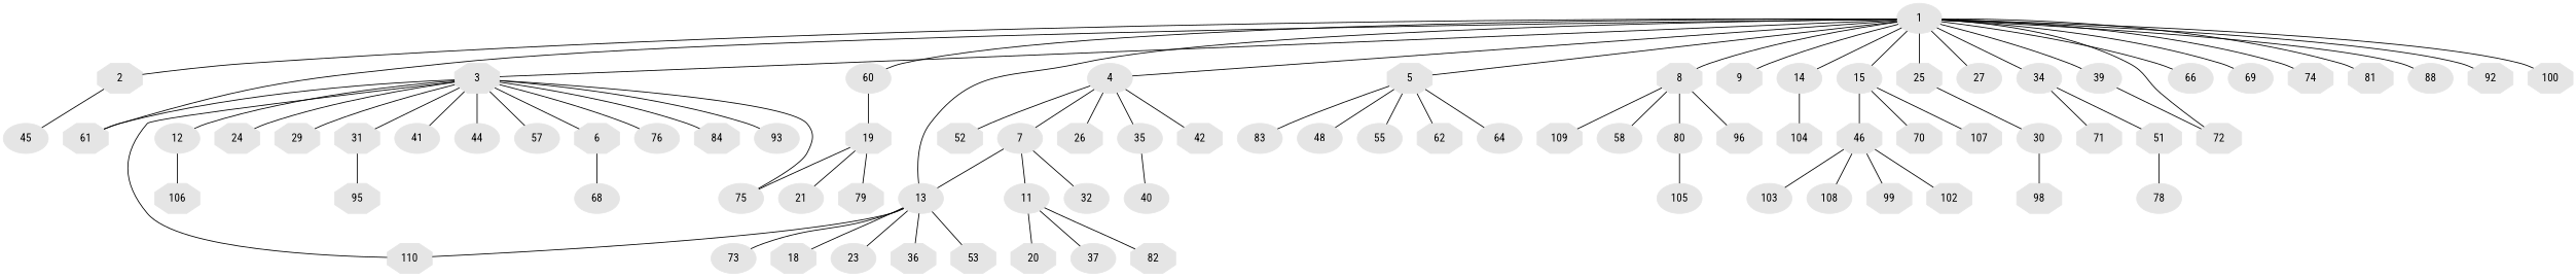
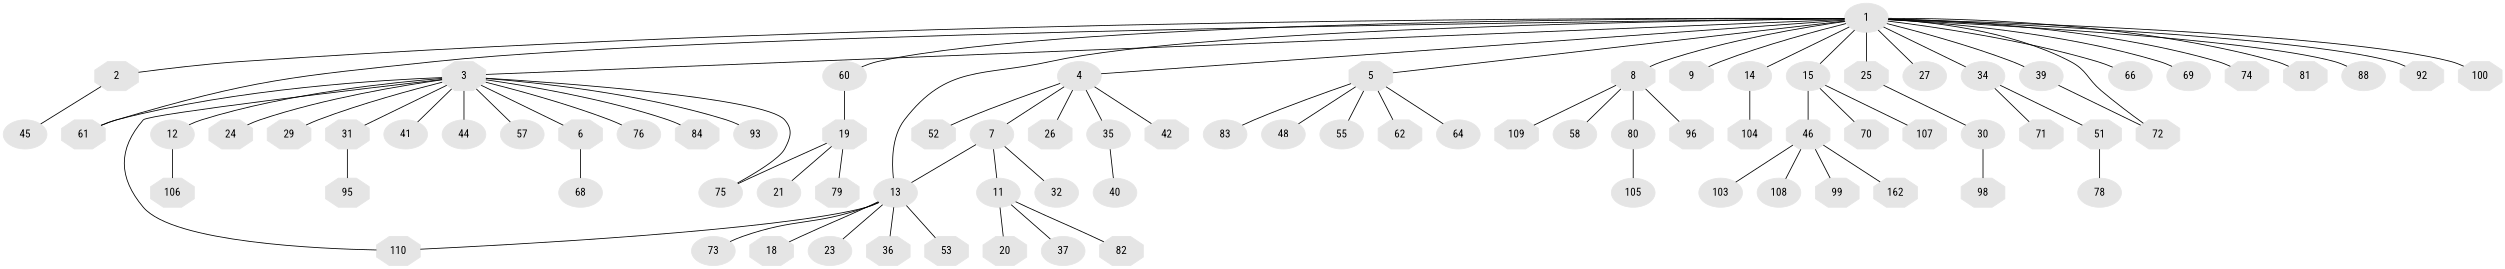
  graph {
    fontname="Roboto Condensed"
    node [color=gray90 fontname="Roboto Condensed" shape=octagon style=filled]
    edge [fontname="Roboto Condensed"]
    1 [shape=ellipse super="+91"]
    2 [super="+38"]
    3 [super="+47"]
    4 [shape=ellipse super="+54"]
    5 [super="+33"]
    8 [super="+56"]
    9
    n8 [label=60 shape=ellipse super="+59"]
    13 [shape=ellipse super="+22"]
    14 [shape=ellipse super="+28"]
    15 [shape=ellipse super="+17"]
    25
    27 [shape=ellipse]
    34 [shape=ellipse super="+86"]
    39 [shape=ellipse super="+87"]
    61 [super="+111"]
    66 [shape=ellipse]
    69 [shape=ellipse]
    72
    74
    81
    88 [shape=ellipse]
    92
    100
    45 [shape=ellipse super="+60"]
    6 [super="+65"]
    12 [shape=ellipse super="+89"]
    24
    29
    31
    41 [shape=ellipse]
    44 [shape=ellipse]
    57 [shape=ellipse]
    75 [shape=ellipse]
    76 [shape=ellipse]
    84
    93 [shape=ellipse]
    110
    7 [shape=ellipse super="+16"]
    26
    35 [shape=ellipse]
    42
    52
    48 [shape=ellipse]
    55 [shape=ellipse]
    62
    64 [shape=ellipse]
    83 [shape=ellipse]
    58 [shape=ellipse]
    80 [shape=ellipse]
    96
    109
    19 [super="+101"]
    18
    23 [shape=ellipse]
    36 [super="+50"]
    53 [super="+85"]
    73 [shape=ellipse]
    104
    46 [super="+77"]
    70
    107
    30 [shape=ellipse super="+94"]
    51
    71
    68 [shape=ellipse]
    106
    95
    11 [shape=ellipse super="+49"]
    32 [shape=ellipse super="+63"]
    40 [shape=ellipse super="+97"]
    20 [super="+67"]
    37 [shape=ellipse]
    82
    105 [shape=ellipse]
    21 [shape=ellipse super="+43"]
    79 [super="+90"]
    99
-   102
+   102 [label=162]
    103 [shape=ellipse]
    108 [shape=ellipse]
    98
    78 [shape=ellipse]
    1 -- 2
    1 -- 3
    1 -- 4
    1 -- 5
    1 -- 8
    1 -- 9
    1 -- n8
    1 -- 13
    1 -- 14
    1 -- 15
    1 -- 25
    1 -- 27
    1 -- 34
    1 -- 39
    1 -- 61
    1 -- 66
    1 -- 69
    1 -- 72
    1 -- 74
    1 -- 81
    1 -- 88
    1 -- 92
    1 -- 100
    2 -- 45
    3 -- 61
    3 -- 6
    3 -- 12
    3 -- 24
    3 -- 29
    3 -- 31
    3 -- 41
    3 -- 44
    3 -- 57
    3 -- 75
    3 -- 76
    3 -- 84
    3 -- 93
    3 -- 110
    4 -- 7
    4 -- 26
    4 -- 35
    4 -- 42
    4 -- 52
    5 -- 48
    5 -- 55
    5 -- 62
    5 -- 64
    5 -- 83
    8 -- 58
    8 -- 80
    8 -- 96
    8 -- 109
    n8 -- 19
    13 -- 110
    13 -- 18
    13 -- 23
    13 -- 36
    13 -- 53
    13 -- 73
    14 -- 104
    15 -- 46
    15 -- 70
    15 -- 107
    25 -- 30
    34 -- 51
    34 -- 71
    39 -- 72
    6 -- 68
    12 -- 106
    31 -- 95
    7 -- 13
    7 -- 11
    7 -- 32
    35 -- 40
    80 -- 105
    19 -- 75
    19 -- 21
    19 -- 79
    46 -- 99
    46 -- 102
    46 -- 103
    46 -- 108
    30 -- 98
    51 -- 78
    11 -- 20
    11 -- 37
    11 -- 82
  }
